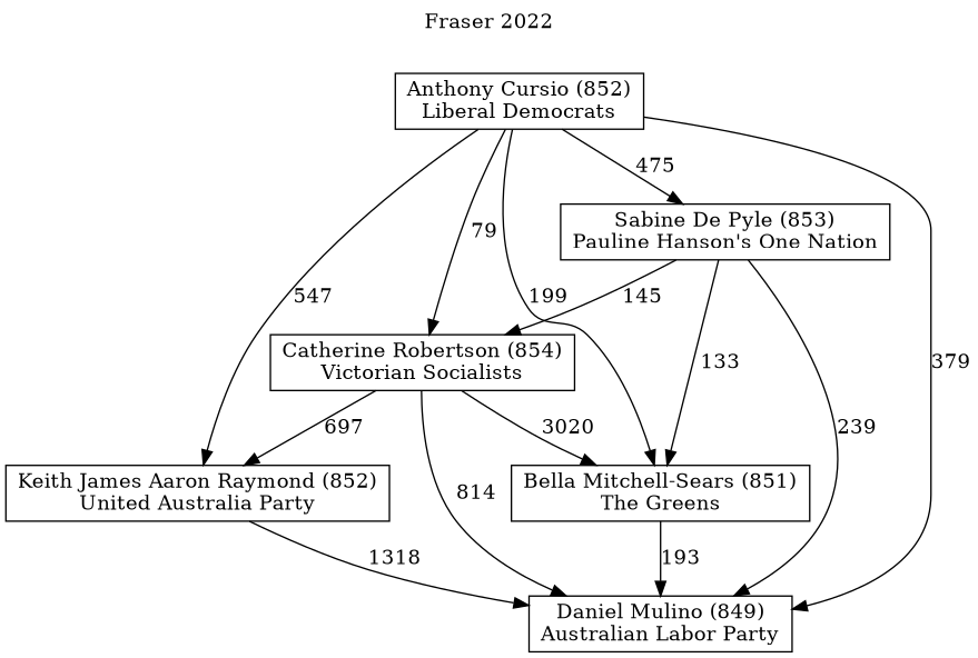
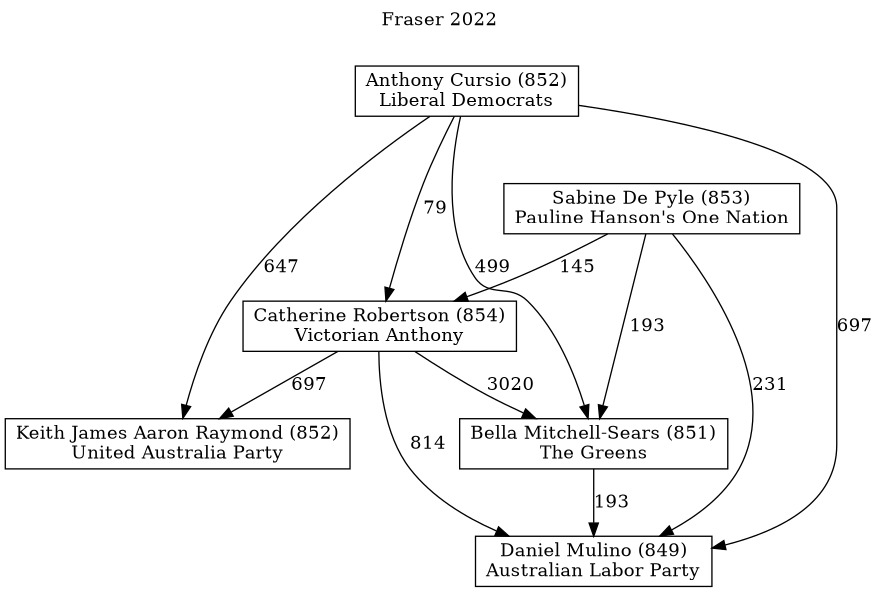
  digraph {
    label="Fraser 2022"
    labelloc=t
    mclimit=10
    node [shape=box]
-   n1 [label="Catherine Robertson (854)\nVictorian Socialists"]
+   n1 [label="Catherine Robertson (854)\nVictorian Anthony"]
    n2 [label="Bella Mitchell-Sears (851)\nThe Greens"]
    n3 [label="Keith James Aaron Raymond (852)\nUnited Australia Party"]
    n4 [label="Daniel Mulino (849)\nAustralian Labor Party"]
    n5 [label="Anthony Cursio (852)\nLiberal Democrats"]
    n6 [label="Sabine De Pyle (853)\nPauline Hanson's One Nation"]
    n1 -> n2 [label=3020]
    n1 -> n3 [label=697]
    n1 -> n4 [label=814]
    n2 -> n4 [label=193]
-   n3 -> n4 [label=1318]
    n5 -> n1 [label=79]
-   n5 -> n2 [label=199]
-   n5 -> n3 [label=547]
-   n5 -> n4 [label=379]
-   n5 -> n6 [label=475]
+   n5 -> n2 [label=499]
+   n5 -> n3 [label=647]
+   n5 -> n4 [label=697]
    n6 -> n1 [label=145]
-   n6 -> n2 [label=133]
-   n6 -> n4 [label=239]
+   n6 -> n2 [label=193]
+   n6 -> n4 [label=231]
  }
